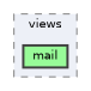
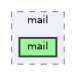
  digraph {
    compound=true
    n1 [color=grey25 fillcolor=palegreen fontname=Helvetica fontsize=10 height=0.2 label=mail shape=box style="filled,bold" width=0.4]
    subgraph cluster_1 {
      bgcolor="#edf0f7"
      fontname=Helvetica
      fontsize=10
-     label=views
+     label=mail
      pencolor=grey50
      style="filled,dashed"
      n1
    }
  }
